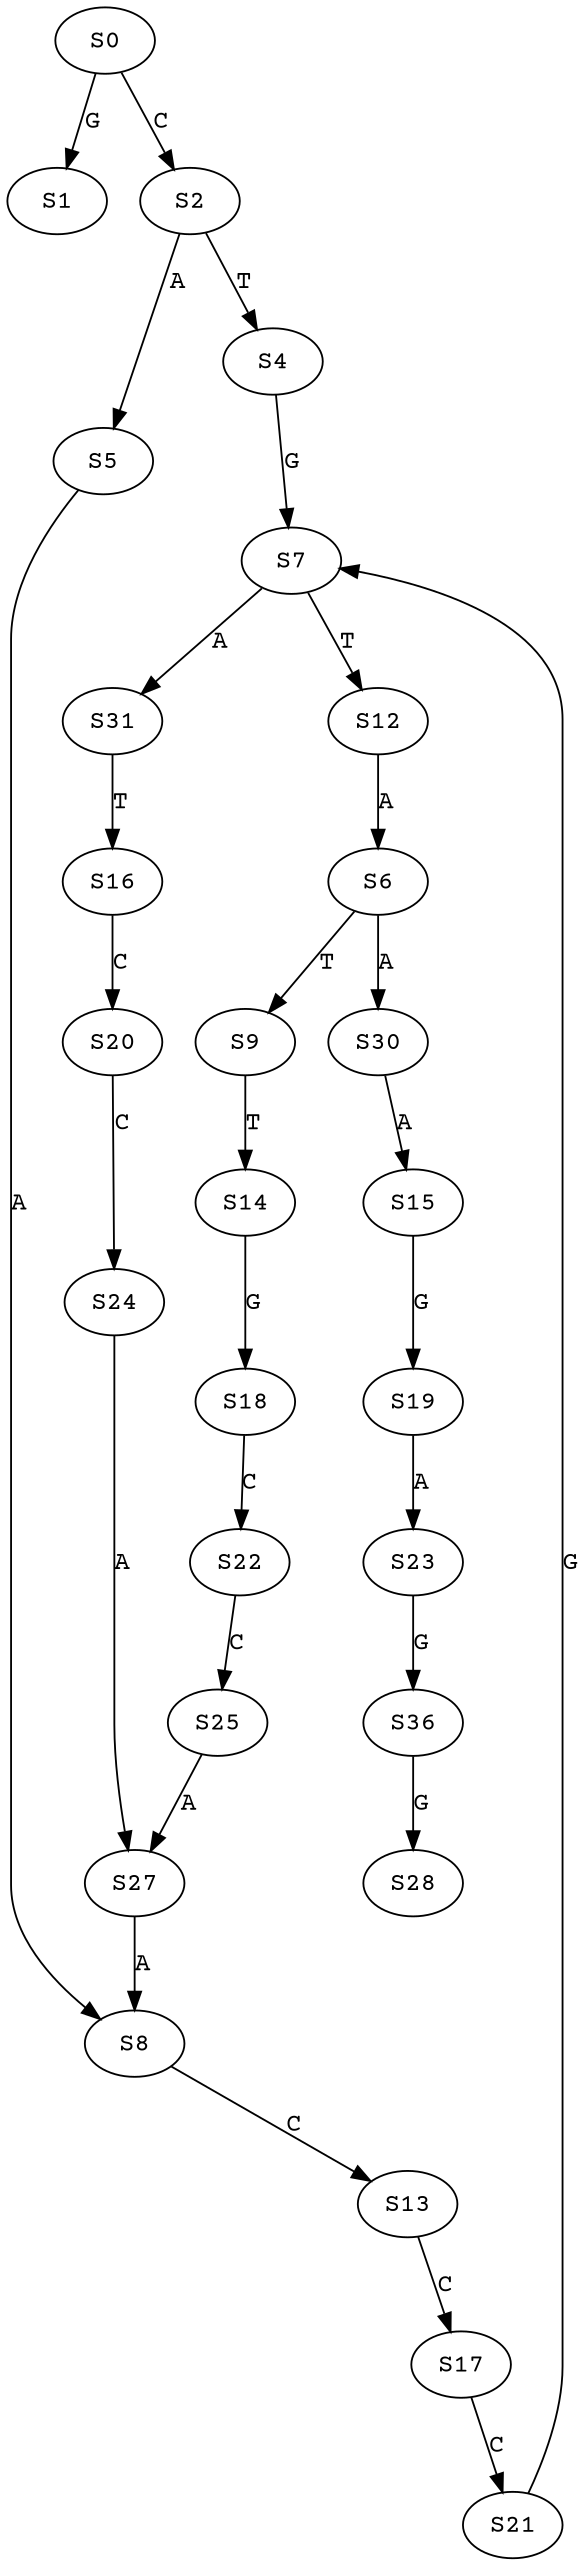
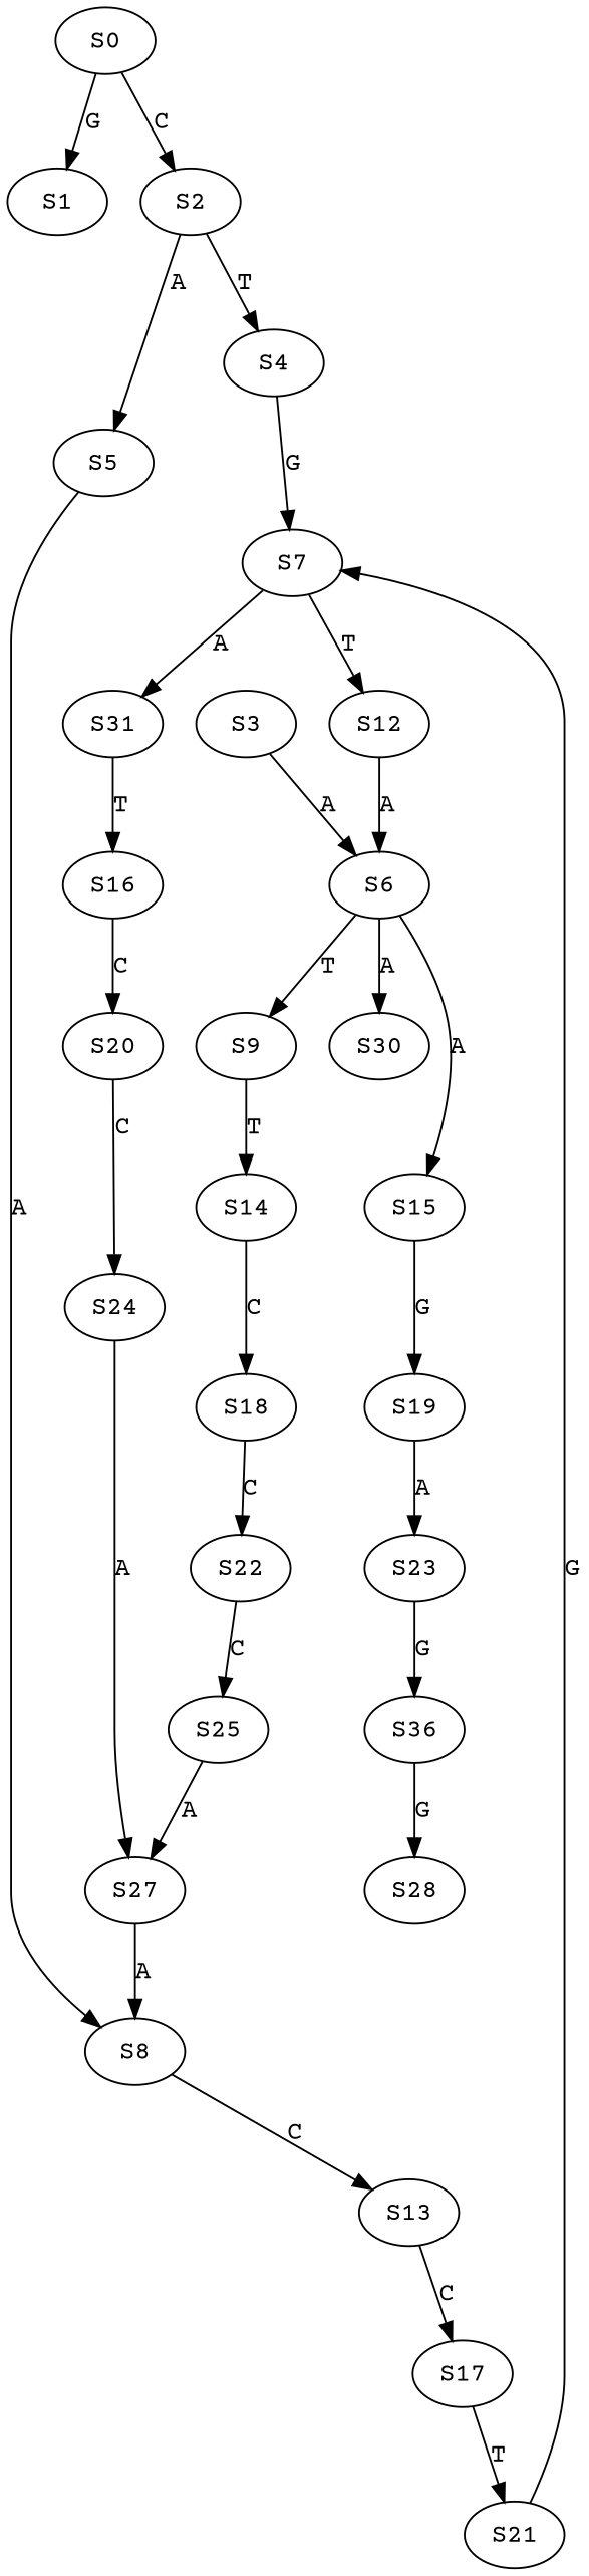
  strict digraph {
    fontname="Courier Prime"
    node [fontname="Courier Prime"]
    edge [fontname="Courier Prime"]
    S0
    S1
    S2
    S4
    S5
+   S3
    S6
    S7
    S8
    S9
    n11 [label=S30]
    n12 [label=S31]
    S12
    S13
    S14
    S15
    S16
    S17
    S18
    S19
    S20
    S21
    S22
    S23
    S24
    S25
    n27 [label=S36]
    S27
    S28
    S0 -> S1 [label=G]
    S0 -> S2 [label=C]
    S2 -> S4 [label=T]
    S2 -> S5 [label=A]
    S4 -> S7 [label=G]
    S5 -> S8 [label=A]
+   S3 -> S6 [label=A]
    S6 -> S9 [label=T]
    S6 -> n11 [label=A]
    S7 -> n12 [label=A]
    S7 -> S12 [label=T]
    S8 -> S13 [label=C]
    S9 -> S14 [label=T]
-   n11 -> S15 [label=A]
+   S6 -> S15 [label=A]
    n12 -> S16 [label=T]
    S12 -> S6 [label=A]
    S13 -> S17 [label=C]
-   S14 -> S18 [label=G]
+   S14 -> S18 [label=C]
    S15 -> S19 [label=G]
    S16 -> S20 [label=C]
-   S17 -> S21 [label=C]
+   S17 -> S21 [label=T]
    S18 -> S22 [label=C]
    S19 -> S23 [label=A]
    S20 -> S24 [label=C]
    S21 -> S7 [label=G]
    S22 -> S25 [label=C]
    S23 -> n27 [label=G]
    S24 -> S27 [label=A]
    S25 -> S27 [label=A]
    n27 -> S28 [label=G]
    S27 -> S8 [label=A]
  }
